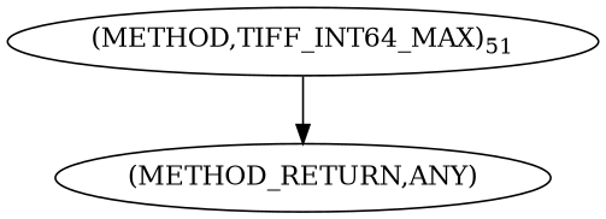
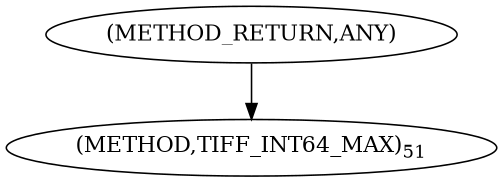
  digraph {
    n1 [label=<(METHOD,TIFF_INT64_MAX)<SUB>51</SUB>>]
    n2 [label=<(METHOD_RETURN,ANY)>]
-   n1 -> n2
+   n2 -> n1
  }
